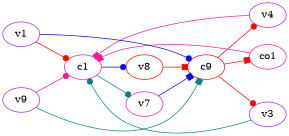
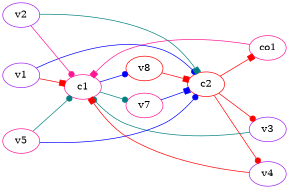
  strict digraph {
    rankdir=LR
    node [color=deeppink]
    edge [arrowhead=dot color=red weight=1]
    c1
    v7
    v8 [color=red]
-   c2 [color=red label=c9]
+   c2 [color=red]
    v3 [color=purple]
    v4 [color=purple]
    co1
    v1 [color=purple]
-   v2 [color=purple label=v9]
+   v2 [color=purple]
+   v5
    c1 -> v7 [color=teal]
    c1 -> v8 [color=blue]
    v7 -> c2 [arrowhead=box color=blue]
    v8 -> c2 [arrowhead=box]
    c2 -> v3
    c2 -> v4
    c2 -> co1 [arrowhead=box]
    v3 -> c1 [color=teal]
-   v4 -> c1 [arrowhead=box color=deeppink]
+   v4 -> c1 [arrowhead=box]
    co1 -> c1 [arrowhead=box color=deeppink]
-   v1 -> c1
+   v1 -> c1 [arrowhead=box]
    v1 -> c2 [color=blue]
    v2 -> c1 [color=deeppink]
    v2 -> c2 [arrowhead=box color=teal]
+   v5 -> c1 [color=teal]
+   v5 -> c2 [color=blue]
  }
